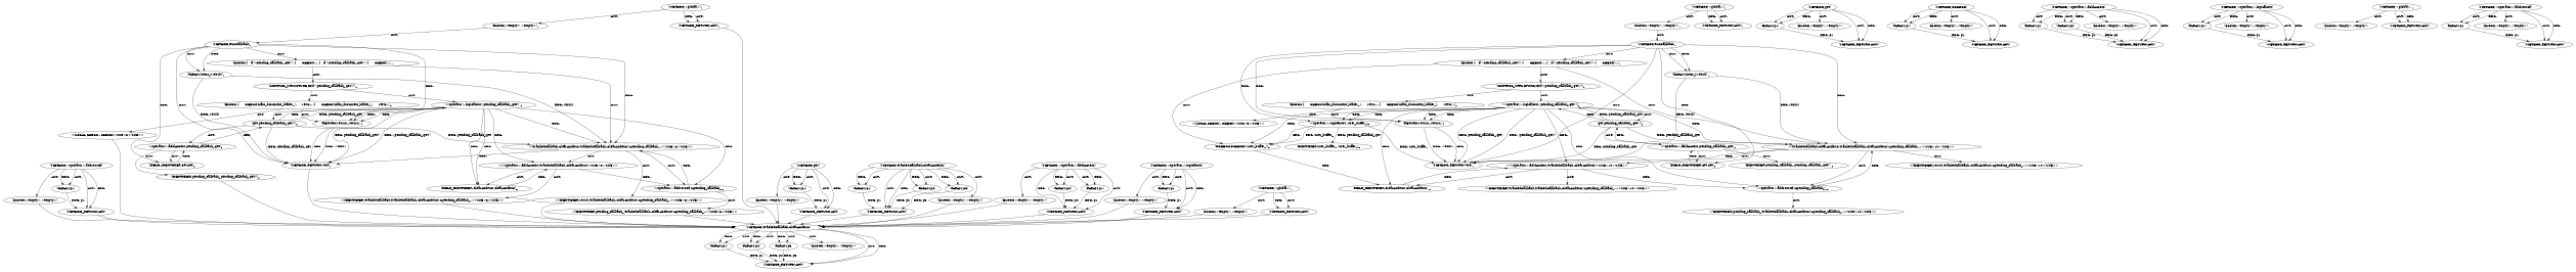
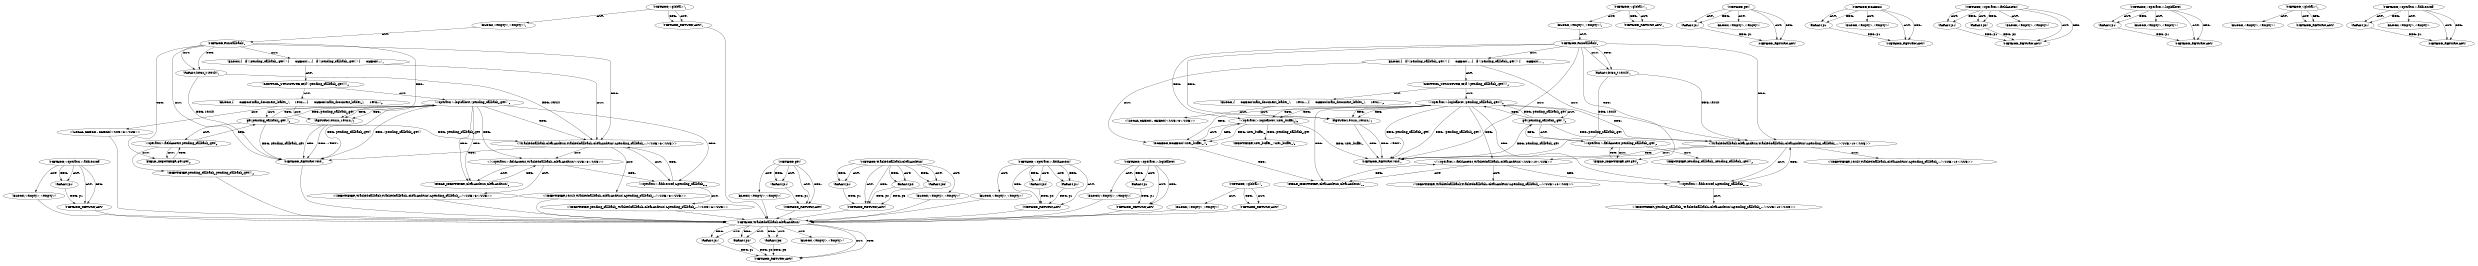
  digraph {
    n1 [label=<(METHOD,&lt;operator&gt;.addressOf)>]
    n2 [label=<(PARAM,p1)>]
    n3 [label=<(BLOCK,&lt;empty&gt;,&lt;empty&gt;)>]
    n4 [label=<(METHOD_RETURN,ANY)>]
    n5 [label=<(METHOD,TrackedCallback.ClearAndRun)>]
    n6 [label=<(PARAM,p1)>]
    n7 [label=<(PARAM,p2)>]
    n8 [label=<(PARAM,p3)>]
    n9 [label=<(BLOCK,&lt;empty&gt;,&lt;empty&gt;)>]
    n10 [label=<(METHOD_RETURN,ANY)>]
    n11 [label=<(METHOD,&lt;global&gt;)<SUB>1</SUB>>]
    n12 [label=<(BLOCK,&lt;empty&gt;,&lt;empty&gt;)<SUB>1</SUB>>]
    n13 [label=<(METHOD_RETURN,ANY)<SUB>1</SUB>>]
    n14 [label=<(METHOD,RunCallback)<SUB>1</SUB>>]
    n15 [label=<(PARAM,int32_t result)<SUB>1</SUB>>]
    n16 [label=<(BLOCK,{   if (!pending_callback_.get()) {      CHECK(...,{   if (!pending_callback_.get()) {      CHECK(...)<SUB>1</SUB>>]
    n17 [label=<(FIELD_IDENTIFIER,get,get)<SUB>2</SUB>>]
    n18 [label=<(RETURN,return;,return;)<SUB>4</SUB>>]
    n19 [label="<(TrackedCallback.ClearAndRun,TrackedCallback::ClearAndRun(&amp;pending_callback_...)<SUB>6</SUB>>"]
    n20 [label=<(METHOD_RETURN,void)<SUB>1</SUB>>]
    n21 [label=<(CONTROL_STRUCTURE,IF,if (!pending_callback_.get()))<SUB>2</SUB>>]
    n22 [label=<(&lt;operator&gt;.fieldAccess,pending_callback_.get)<SUB>2</SUB>>]
    n23 [label="<(&lt;operator&gt;.fieldAccess,TrackedCallback::ClearAndRun)<SUB>6</SUB>>"]
    n24 [label=<(&lt;operator&gt;.addressOf,&amp;pending_callback_)<SUB>6</SUB>>]
    n25 [label="<(IDENTIFIER,result,TrackedCallback::ClearAndRun(&amp;pending_callback_...)<SUB>6</SUB>>"]
    n26 [label=<(&lt;operator&gt;.logicalNot,!pending_callback_.get())<SUB>2</SUB>>]
    n27 [label=<(BLOCK,{      CHECK(main_document_loader_);      retur...,{      CHECK(main_document_loader_);      retur...)<SUB>2</SUB>>]
    n28 [label=<(get,pending_callback_.get())<SUB>2</SUB>>]
    n29 [label=<(FIELD_IDENTIFIER,ClearAndRun,ClearAndRun)<SUB>6</SUB>>]
    n30 [label="<(LOCAL,CHECK : CHECK)<SUB>3</SUB>>"]
    n31 [label="<(IDENTIFIER,TrackedCallback,TrackedCallback::ClearAndRun(&amp;pending_callback_...)<SUB>6</SUB>>"]
    n32 [label="<(IDENTIFIER,pending_callback_,TrackedCallback::ClearAndRun(&amp;pending_callback_...)<SUB>6</SUB>>"]
    n33 [label=<(IDENTIFIER,pending_callback_,pending_callback_.get())<SUB>2</SUB>>]
    n34 [label=<(METHOD,get)>]
    n35 [label=<(PARAM,p1)>]
    n36 [label=<(BLOCK,&lt;empty&gt;,&lt;empty&gt;)>]
    n37 [label=<(METHOD_RETURN,ANY)>]
    n38 [label=<(METHOD,TrackedCallback.ClearAndRun)>]
    n39 [label=<(PARAM,p1)>]
    n40 [label=<(PARAM,p2)>]
    n41 [label=<(PARAM,p3)>]
    n42 [label=<(BLOCK,&lt;empty&gt;,&lt;empty&gt;)>]
    n43 [label=<(METHOD_RETURN,ANY)>]
    n44 [label=<(METHOD,&lt;operator&gt;.fieldAccess)>]
    n45 [label=<(PARAM,p1)>]
    n46 [label=<(PARAM,p2)>]
    n47 [label=<(BLOCK,&lt;empty&gt;,&lt;empty&gt;)>]
    n48 [label=<(METHOD_RETURN,ANY)>]
    n49 [label=<(METHOD,&lt;operator&gt;.logicalNot)>]
    n50 [label=<(PARAM,p1)>]
    n51 [label=<(BLOCK,&lt;empty&gt;,&lt;empty&gt;)>]
    n52 [label=<(METHOD_RETURN,ANY)>]
    n53 [label=<(METHOD,&lt;global&gt;)<SUB>1</SUB>>]
    n54 [label=<(BLOCK,&lt;empty&gt;,&lt;empty&gt;)>]
    n55 [label=<(METHOD_RETURN,ANY)>]
    n56 [label=<(METHOD,&lt;global&gt;)<SUB>1</SUB>>]
    n57 [label=<(BLOCK,&lt;empty&gt;,&lt;empty&gt;)<SUB>1</SUB>>]
    n58 [label=<(METHOD_RETURN,ANY)<SUB>1</SUB>>]
    n59 [label=<(METHOD,RunCallback)<SUB>1</SUB>>]
    n60 [label=<(PARAM,int32_t result)<SUB>1</SUB>>]
    n61 [label=<(BLOCK,{   if (!pending_callback_.get()) {      CHECK(...,{   if (!pending_callback_.get()) {      CHECK(...)<SUB>1</SUB>>]
    n62 [label=<(FIELD_IDENTIFIER,get,get)<SUB>2</SUB>>]
    n63 [label=<(RETURN,return;,return;)<SUB>4</SUB>>]
    n64 [label=<(&lt;operator&gt;.logicalNot,!user_buffer_)<SUB>9</SUB>>]
    n65 [label="<(TrackedCallback.ClearAndRun,TrackedCallback::ClearAndRun(&amp;pending_callback_...)<SUB>10</SUB>>"]
    n66 [label=<(METHOD_RETURN,void)<SUB>1</SUB>>]
    n67 [label=<(CONTROL_STRUCTURE,IF,if (!pending_callback_.get()))<SUB>2</SUB>>]
    n68 [label=<(DCHECK,DCHECK(!user_buffer_))<SUB>9</SUB>>]
    n69 [label=<(&lt;operator&gt;.fieldAccess,pending_callback_.get)<SUB>2</SUB>>]
    n70 [label=<(IDENTIFIER,user_buffer_,!user_buffer_)<SUB>9</SUB>>]
    n71 [label="<(&lt;operator&gt;.fieldAccess,TrackedCallback::ClearAndRun)<SUB>10</SUB>>"]
    n72 [label=<(&lt;operator&gt;.addressOf,&amp;pending_callback_)<SUB>10</SUB>>]
    n73 [label="<(IDENTIFIER,result,TrackedCallback::ClearAndRun(&amp;pending_callback_...)<SUB>10</SUB>>"]
    n74 [label=<(&lt;operator&gt;.logicalNot,!pending_callback_.get())<SUB>2</SUB>>]
    n75 [label=<(BLOCK,{      CHECK(main_document_loader_);      retur...,{      CHECK(main_document_loader_);      retur...)<SUB>2</SUB>>]
    n76 [label=<(FIELD_IDENTIFIER,ClearAndRun,ClearAndRun)<SUB>10</SUB>>]
    n77 [label=<(get,pending_callback_.get())<SUB>2</SUB>>]
    n78 [label="<(LOCAL,CHECK : CHECK)<SUB>3</SUB>>"]
    n79 [label="<(IDENTIFIER,TrackedCallback,TrackedCallback::ClearAndRun(&amp;pending_callback_...)<SUB>10</SUB>>"]
    n80 [label="<(IDENTIFIER,pending_callback_,TrackedCallback::ClearAndRun(&amp;pending_callback_...)<SUB>10</SUB>>"]
    n81 [label=<(IDENTIFIER,pending_callback_,pending_callback_.get())<SUB>2</SUB>>]
    n82 [label=<(METHOD,get)>]
    n83 [label=<(PARAM,p1)>]
    n84 [label=<(BLOCK,&lt;empty&gt;,&lt;empty&gt;)>]
    n85 [label=<(METHOD_RETURN,ANY)>]
    n86 [label=<(METHOD,DCHECK)>]
    n87 [label=<(PARAM,p1)>]
    n88 [label=<(BLOCK,&lt;empty&gt;,&lt;empty&gt;)>]
    n89 [label=<(METHOD_RETURN,ANY)>]
    n90 [label=<(METHOD,&lt;operator&gt;.fieldAccess)>]
    n91 [label=<(PARAM,p1)>]
    n92 [label=<(PARAM,p2)>]
    n93 [label=<(BLOCK,&lt;empty&gt;,&lt;empty&gt;)>]
    n94 [label=<(METHOD_RETURN,ANY)>]
    n95 [label=<(METHOD,&lt;operator&gt;.logicalNot)>]
    n96 [label=<(PARAM,p1)>]
    n97 [label=<(BLOCK,&lt;empty&gt;,&lt;empty&gt;)>]
    n98 [label=<(METHOD_RETURN,ANY)>]
    n99 [label=<(METHOD,&lt;global&gt;)<SUB>1</SUB>>]
    n100 [label=<(BLOCK,&lt;empty&gt;,&lt;empty&gt;)>]
    n101 [label=<(METHOD_RETURN,ANY)>]
    n102 [label=<(METHOD,&lt;operator&gt;.addressOf)>]
    n103 [label=<(PARAM,p1)>]
    n104 [label=<(BLOCK,&lt;empty&gt;,&lt;empty&gt;)>]
    n105 [label=<(METHOD_RETURN,ANY)>]
    n1 -> n2 [label="AST: "]
    n1 -> n2 [label="DDG: "]
    n1 -> n3 [label="AST: "]
    n1 -> n4 [label="AST: "]
    n1 -> n4 [label="CFG: "]
    n2 -> n4 [label="DDG: p1"]
    n3 -> n5
    n4 -> n5
    n5 -> n6 [label="AST: "]
    n5 -> n6 [label="DDG: "]
    n5 -> n7 [label="AST: "]
    n5 -> n7 [label="DDG: "]
    n5 -> n8 [label="AST: "]
    n5 -> n8 [label="DDG: "]
    n5 -> n9 [label="AST: "]
    n5 -> n10 [label="AST: "]
    n5 -> n10 [label="CFG: "]
    n6 -> n10 [label="DDG: p1"]
    n7 -> n10 [label="DDG: p2"]
    n8 -> n10 [label="DDG: p3"]
    n11 -> n12 [label="AST: "]
    n11 -> n13 [label="AST: "]
    n11 -> n13 [label="CFG: "]
    n12 -> n14 [label="AST: "]
    n13 -> n5
    n14 -> n15 [label="AST: "]
    n14 -> n15 [label="DDG: "]
    n14 -> n16 [label="AST: "]
    n14 -> n17 [label="CFG: "]
    n14 -> n18 [label="DDG: "]
    n14 -> n19 [label="DDG: "]
    n14 -> n20 [label="AST: "]
    n15 -> n19 [label="DDG: result"]
    n15 -> n20 [label="DDG: result"]
    n16 -> n19 [label="AST: "]
    n16 -> n21 [label="AST: "]
    n17 -> n22 [label="CFG: "]
    n18 -> n20 [label="CFG: "]
    n18 -> n20 [label="DDG: &lt;RET&gt;"]
    n19 -> n20 [label="CFG: "]
    n19 -> n23 [label="AST: "]
    n19 -> n24 [label="AST: "]
    n19 -> n25 [label="AST: "]
    n20 -> n5
    n21 -> n26 [label="AST: "]
    n21 -> n27 [label="AST: "]
    n22 -> n17 [label="AST: "]
    n22 -> n28 [label="CFG: "]
    n22 -> n33 [label="AST: "]
    n23 -> n24 [label="CFG: "]
    n23 -> n29 [label="AST: "]
    n23 -> n31 [label="AST: "]
    n24 -> n19 [label="CFG: "]
    n24 -> n32 [label="AST: "]
    n25 -> n5
    n26 -> n18 [label="CFG: "]
    n26 -> n18 [label="CDG: "]
    n26 -> n19 [label="CDG: "]
    n26 -> n20 [label="DDG: pending_callback_.get()"]
    n26 -> n20 [label="DDG: !pending_callback_.get()"]
    n26 -> n23 [label="CDG: "]
    n26 -> n24 [label="CDG: "]
    n26 -> n28 [label="AST: "]
    n26 -> n29 [label="CFG: "]
    n26 -> n29 [label="CDG: "]
    n27 -> n18 [label="AST: "]
    n27 -> n30 [label="AST: "]
    n28 -> n19 [label="DDG: pending_callback_.get"]
    n28 -> n20 [label="DDG: pending_callback_.get"]
    n28 -> n22 [label="AST: "]
    n28 -> n26 [label="CFG: "]
    n28 -> n26 [label="DDG: pending_callback_.get"]
    n29 -> n23 [label="CFG: "]
    n30 -> n5
    n31 -> n5
    n32 -> n5
    n33 -> n5
    n34 -> n35 [label="AST: "]
    n34 -> n35 [label="DDG: "]
    n34 -> n36 [label="AST: "]
    n34 -> n37 [label="AST: "]
    n34 -> n37 [label="CFG: "]
    n35 -> n37 [label="DDG: p1"]
    n36 -> n5
    n37 -> n5
    n38 -> n39 [label="AST: "]
    n38 -> n39 [label="DDG: "]
    n38 -> n40 [label="AST: "]
    n38 -> n40 [label="DDG: "]
    n38 -> n41 [label="AST: "]
    n38 -> n41 [label="DDG: "]
    n38 -> n42 [label="AST: "]
    n38 -> n43 [label="AST: "]
    n38 -> n43 [label="CFG: "]
    n39 -> n43 [label="DDG: p1"]
    n40 -> n43 [label="DDG: p2"]
    n41 -> n43 [label="DDG: p3"]
    n42 -> n5
    n43 -> n5
    n44 -> n45 [label="AST: "]
    n44 -> n45 [label="DDG: "]
    n44 -> n46 [label="AST: "]
    n44 -> n46 [label="DDG: "]
    n44 -> n47 [label="AST: "]
    n44 -> n48 [label="AST: "]
    n44 -> n48 [label="CFG: "]
    n45 -> n48 [label="DDG: p1"]
    n46 -> n48 [label="DDG: p2"]
    n47 -> n5
    n48 -> n5
    n49 -> n50 [label="AST: "]
    n49 -> n50 [label="DDG: "]
    n49 -> n51 [label="AST: "]
    n49 -> n52 [label="AST: "]
    n49 -> n52 [label="CFG: "]
    n50 -> n52 [label="DDG: p1"]
    n51 -> n5
    n52 -> n5
    n53 -> n54 [label="AST: "]
    n53 -> n55 [label="AST: "]
    n53 -> n55 [label="CFG: "]
    n54 -> n5
    n55 -> n5
    n56 -> n57 [label="AST: "]
    n56 -> n58 [label="AST: "]
    n56 -> n58 [label="CFG: "]
    n57 -> n59 [label="AST: "]
    n59 -> n60 [label="AST: "]
    n59 -> n60 [label="DDG: "]
    n59 -> n61 [label="AST: "]
    n59 -> n62 [label="CFG: "]
    n59 -> n63 [label="DDG: "]
    n59 -> n64 [label="DDG: "]
    n59 -> n65 [label="DDG: "]
    n59 -> n66 [label="AST: "]
    n60 -> n65 [label="DDG: result"]
    n60 -> n66 [label="DDG: result"]
    n61 -> n65 [label="AST: "]
    n61 -> n67 [label="AST: "]
    n61 -> n68 [label="AST: "]
    n62 -> n69 [label="CFG: "]
    n63 -> n66 [label="CFG: "]
    n63 -> n66 [label="DDG: &lt;RET&gt;"]
    n64 -> n66 [label="DDG: user_buffer_"]
    n64 -> n68 [label="CFG: "]
    n64 -> n68 [label="DDG: user_buffer_"]
    n64 -> n70 [label="DDG: pending_callback_.get"]
    n65 -> n66 [label="CFG: "]
    n65 -> n71 [label="AST: "]
    n65 -> n72 [label="AST: "]
    n65 -> n73 [label="AST: "]
    n67 -> n74 [label="AST: "]
    n67 -> n75 [label="AST: "]
+   n68 -> n64 [label="AST: "]
    n68 -> n76 [label="CFG: "]
    n69 -> n62 [label="AST: "]
    n69 -> n77 [label="CFG: "]
    n69 -> n81 [label="AST: "]
    n71 -> n72 [label="CFG: "]
    n71 -> n76 [label="AST: "]
    n71 -> n79 [label="AST: "]
    n72 -> n65 [label="CFG: "]
    n72 -> n80 [label="AST: "]
    n74 -> n63 [label="CFG: "]
    n74 -> n63 [label="CDG: "]
    n74 -> n64 [label="CFG: "]
    n74 -> n64 [label="CDG: "]
    n74 -> n65 [label="CDG: "]
    n74 -> n66 [label="DDG: pending_callback_.get()"]
    n74 -> n66 [label="DDG: !pending_callback_.get()"]
    n74 -> n68 [label="CDG: "]
    n74 -> n71 [label="CDG: "]
    n74 -> n72 [label="CDG: "]
    n74 -> n76 [label="CDG: "]
    n74 -> n77 [label="AST: "]
    n75 -> n63 [label="AST: "]
    n75 -> n78 [label="AST: "]
    n76 -> n71 [label="CFG: "]
    n77 -> n65 [label="DDG: pending_callback_.get"]
    n77 -> n66 [label="DDG: pending_callback_.get"]
    n77 -> n69 [label="AST: "]
    n77 -> n74 [label="CFG: "]
    n77 -> n74 [label="DDG: pending_callback_.get"]
    n82 -> n83 [label="AST: "]
    n82 -> n83 [label="DDG: "]
    n82 -> n84 [label="AST: "]
    n82 -> n85 [label="AST: "]
    n82 -> n85 [label="CFG: "]
    n83 -> n85 [label="DDG: p1"]
    n86 -> n87 [label="AST: "]
    n86 -> n87 [label="DDG: "]
    n86 -> n88 [label="AST: "]
    n86 -> n89 [label="AST: "]
    n86 -> n89 [label="CFG: "]
    n87 -> n89 [label="DDG: p1"]
    n90 -> n91 [label="AST: "]
    n90 -> n91 [label="DDG: "]
    n90 -> n92 [label="AST: "]
    n90 -> n92 [label="DDG: "]
    n90 -> n93 [label="AST: "]
    n90 -> n94 [label="AST: "]
    n90 -> n94 [label="CFG: "]
    n91 -> n94 [label="DDG: p1"]
    n92 -> n94 [label="DDG: p2"]
    n95 -> n96 [label="AST: "]
    n95 -> n96 [label="DDG: "]
    n95 -> n97 [label="AST: "]
    n95 -> n98 [label="AST: "]
    n95 -> n98 [label="CFG: "]
    n96 -> n98 [label="DDG: p1"]
    n99 -> n100 [label="AST: "]
    n99 -> n101 [label="AST: "]
    n99 -> n101 [label="CFG: "]
    n102 -> n103 [label="AST: "]
    n102 -> n103 [label="DDG: "]
    n102 -> n104 [label="AST: "]
    n102 -> n105 [label="AST: "]
    n102 -> n105 [label="CFG: "]
    n103 -> n105 [label="DDG: p1"]
  }
